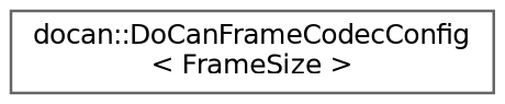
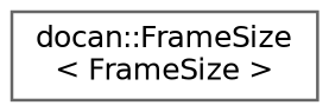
  digraph {
    rankdir=TB
-   n1 [color=grey40 fillcolor=white fontname=Helvetica fontsize=10 height=0.2 label="docan::DoCanFrameCodecConfig\l\< FrameSize \>" shape=box style=filled width=0.4]
+   n1 [color=grey40 fillcolor=white fontname=Helvetica fontsize=10 height=0.2 label="docan::FrameSize\l\< FrameSize \>" shape=box style=filled width=0.4]
  }
